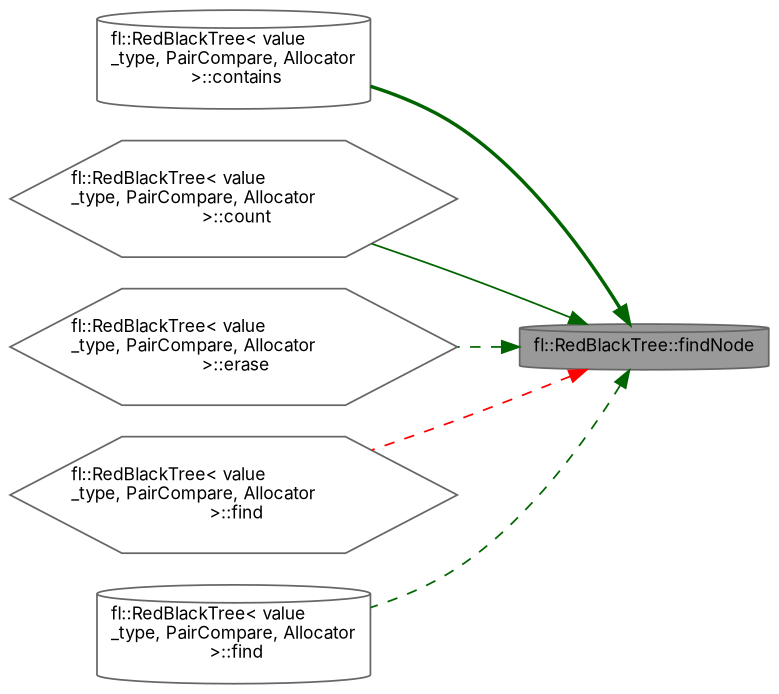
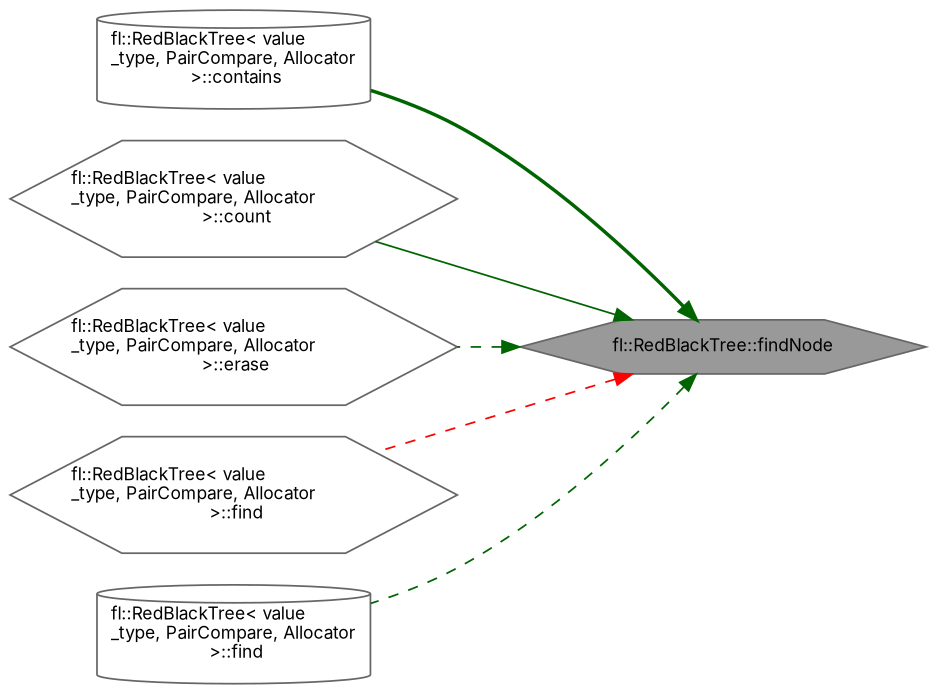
  digraph {
    rankdir=RL
    fontname=Inter
    node [color=grey40 fillcolor=white fontname=Inter fontsize=10 shape=hexagon style=filled]
    edge [color=darkgreen dir=back fontname=Inter fontsize=10 labelfontname=Helvetica labelfontsize=10 style=dashed]
-   n1 [color=gray40 fillcolor=grey60 fontcolor=black height=0.2 label="fl::RedBlackTree::findNode" shape=cylinder width=0.4]
+   n1 [color=gray40 fillcolor=grey60 fontcolor=black height=0.2 label="fl::RedBlackTree::findNode" width=0.4]
    n2 [height=0.2 label="fl::RedBlackTree\< value\l_type, PairCompare, Allocator\l \>::contains" shape=cylinder width=0.4]
    n3 [height=0.2 label="fl::RedBlackTree\< value\l_type, PairCompare, Allocator\l \>::count" width=0.4]
    n4 [height=0.2 label="fl::RedBlackTree\< value\l_type, PairCompare, Allocator\l \>::erase" width=0.4]
    n5 [height=0.2 label="fl::RedBlackTree\< value\l_type, PairCompare, Allocator\l \>::find" width=0.4]
    n6 [height=0.2 label="fl::RedBlackTree\< value\l_type, PairCompare, Allocator\l \>::find" shape=cylinder width=0.4]
    n1 -> n2 [style=bold]
    n1 -> n3 [style=solid]
    n1 -> n4
    n1 -> n5 [color=red]
    n1 -> n6
  }
